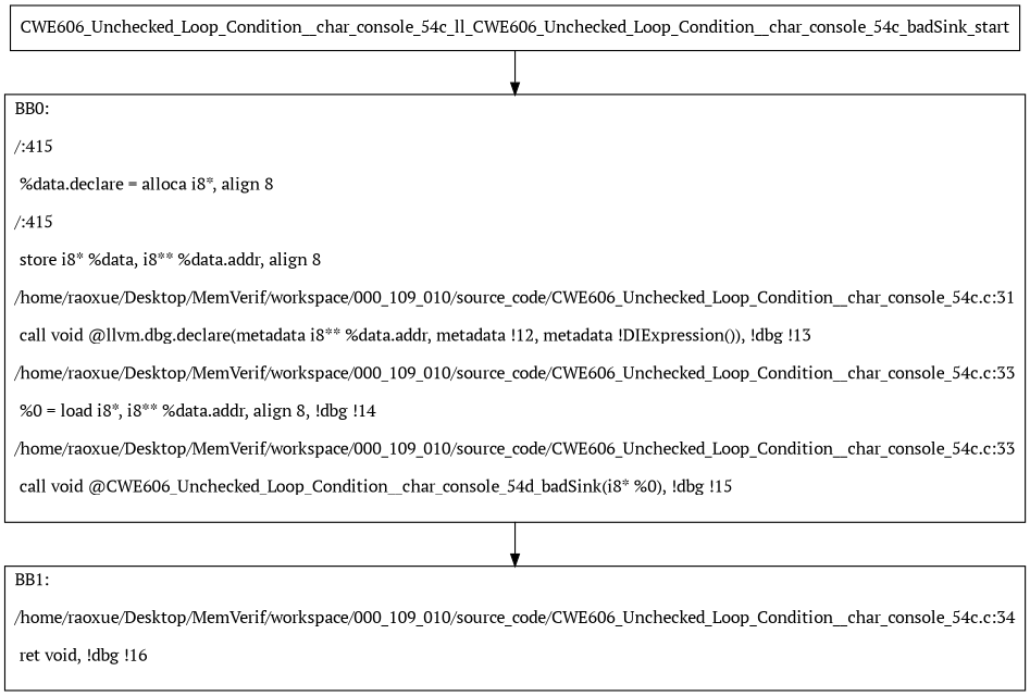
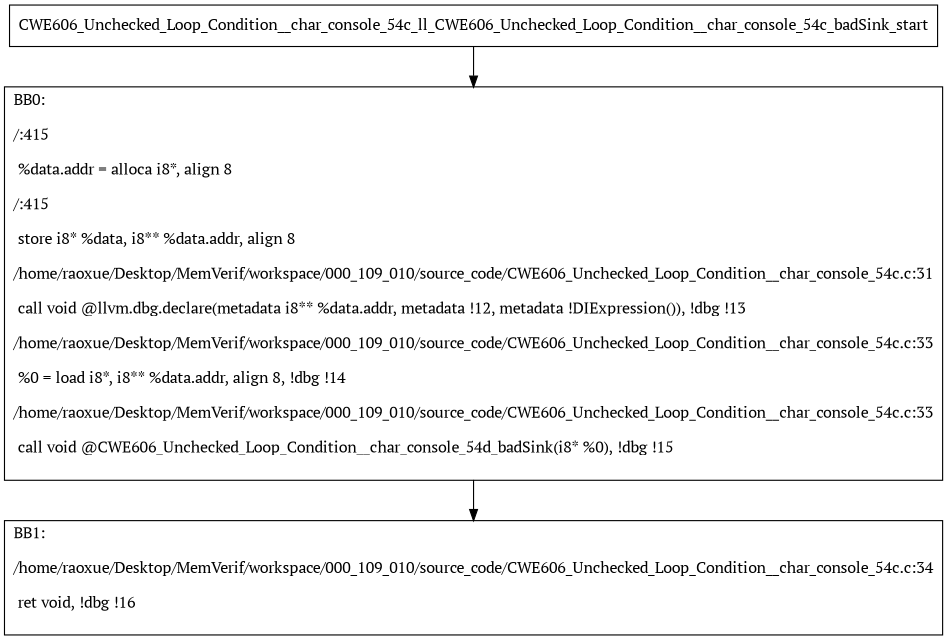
  digraph {
    fontname="PT Serif"
    node [shape=record fontname="PT Serif"]
    edge [fontname="PT Serif"]
    n1 [label="{CWE606_Unchecked_Loop_Condition__char_console_54c_ll_CWE606_Unchecked_Loop_Condition__char_console_54c_badSink_start}"]
-   n2 [label="{BB0:\l\l/:415\l\n  %data.declare = alloca i8*, align 8\l\n/:415\l\n  store i8* %data, i8** %data.addr, align 8\l\n/home/raoxue/Desktop/MemVerif/workspace/000_109_010/source_code/CWE606_Unchecked_Loop_Condition__char_console_54c.c:31\l\n  call void @llvm.dbg.declare(metadata i8** %data.addr, metadata !12, metadata !DIExpression()), !dbg !13\l\n/home/raoxue/Desktop/MemVerif/workspace/000_109_010/source_code/CWE606_Unchecked_Loop_Condition__char_console_54c.c:33\l\n  %0 = load i8*, i8** %data.addr, align 8, !dbg !14\l\n/home/raoxue/Desktop/MemVerif/workspace/000_109_010/source_code/CWE606_Unchecked_Loop_Condition__char_console_54c.c:33\l\n  call void @CWE606_Unchecked_Loop_Condition__char_console_54d_badSink(i8* %0), !dbg !15\l\n}"]
+   n2 [label="{BB0:\l\l/:415\l\n  %data.addr = alloca i8*, align 8\l\n/:415\l\n  store i8* %data, i8** %data.addr, align 8\l\n/home/raoxue/Desktop/MemVerif/workspace/000_109_010/source_code/CWE606_Unchecked_Loop_Condition__char_console_54c.c:31\l\n  call void @llvm.dbg.declare(metadata i8** %data.addr, metadata !12, metadata !DIExpression()), !dbg !13\l\n/home/raoxue/Desktop/MemVerif/workspace/000_109_010/source_code/CWE606_Unchecked_Loop_Condition__char_console_54c.c:33\l\n  %0 = load i8*, i8** %data.addr, align 8, !dbg !14\l\n/home/raoxue/Desktop/MemVerif/workspace/000_109_010/source_code/CWE606_Unchecked_Loop_Condition__char_console_54c.c:33\l\n  call void @CWE606_Unchecked_Loop_Condition__char_console_54d_badSink(i8* %0), !dbg !15\l\n}"]
    n3 [label="{BB1:\l\l/home/raoxue/Desktop/MemVerif/workspace/000_109_010/source_code/CWE606_Unchecked_Loop_Condition__char_console_54c.c:34\l\n  ret void, !dbg !16\l\n}"]
    n1 -> n2
    n2 -> n3
  }
